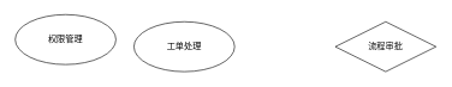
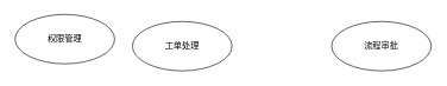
  <mxCell id="0" />
  <mxCell id="1" parent="0" />
  <mxCell id="2" value="权限管理" style="ellipse;whiteSpace=wrap;html=1;" parent="1" vertex="1"><mxGeometry x="20" y="20" width="140" height="70" as="geometry" /></mxCell>
  <mxCell id="3" value="工单处理" style="ellipse;whiteSpace=wrap;html=1;" parent="1" vertex="1"><mxGeometry x="185" y="30" width="140" height="70" as="geometry" /></mxCell>
- <mxCell id="4" value="流程审批" style="rhombus;whiteSpace=wrap;html=1;" parent="1" vertex="1"><mxGeometry x="465" y="30" width="140" height="70" as="geometry" /></mxCell>
+ <mxCell id="4" value="流程审批" style="ellipse;whiteSpace=wrap;html=1;" parent="1" vertex="1"><mxGeometry x="465" y="30" width="140" height="70" as="geometry" /></mxCell>
